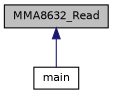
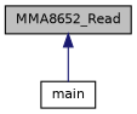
  digraph {
    rankdir=TB
    node [color=black fontname=Helvetica fontsize=10 shape=record style=filled]
-   n1 [fillcolor=grey75 fontcolor=black height=0.2 label=MMA8632_Read width=0.4]
+   n1 [fillcolor=grey75 fontcolor=black height=0.2 label=MMA8652_Read width=0.4]
    n2 [fillcolor=white height=0.2 label=main width=0.4]
    n1 -> n2 [color=midnightblue dir=back fontname=Helvetica fontsize=10 labelfontname=Helvetica labelfontsize=10 style=solid]
  }
